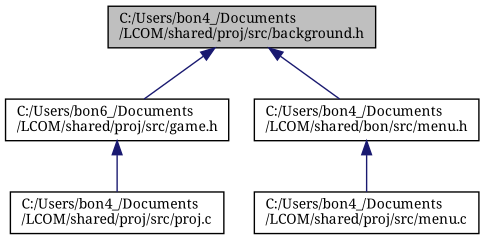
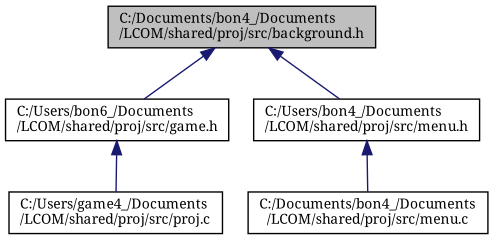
  digraph {
    fontname="Noto Serif"
    node [color=black fillcolor=white fontname="Noto Serif" fontsize=10 shape=record style=filled]
    edge [color=midnightblue dir=back fontname="Noto Serif" fontsize=10 labelfontname=Helvetica labelfontsize=10 style=solid]
-   n1 [fillcolor=grey75 fontcolor=black height=0.2 label="C:/Users/bon4_/Documents\l/LCOM/shared/proj/src/background.h" width=0.4]
+   n1 [fillcolor=grey75 fontcolor=black height=0.2 label="C:/Documents/bon4_/Documents\l/LCOM/shared/proj/src/background.h" width=0.4]
    n2 [height=0.2 label="C:/Users/bon6_/Documents\l/LCOM/shared/proj/src/game.h" width=0.4]
-   n3 [height=0.2 label="C:/Users/bon4_/Documents\l/LCOM/shared/bon/src/menu.h" width=0.4]
-   n4 [height=0.2 label="C:/Users/bon4_/Documents\l/LCOM/shared/proj/src/proj.c" width=0.4]
-   n5 [height=0.2 label="C:/Users/bon4_/Documents\l/LCOM/shared/proj/src/menu.c" width=0.4]
+   n3 [height=0.2 label="C:/Users/bon4_/Documents\l/LCOM/shared/proj/src/menu.h" width=0.4]
+   n4 [height=0.2 label="C:/Users/game4_/Documents\l/LCOM/shared/proj/src/proj.c" width=0.4]
+   n5 [height=0.2 label="C:/Documents/bon4_/Documents\l/LCOM/shared/proj/src/menu.c" width=0.4]
    n1 -> n2
    n1 -> n3
    n2 -> n4
    n3 -> n5
  }
